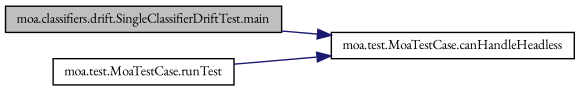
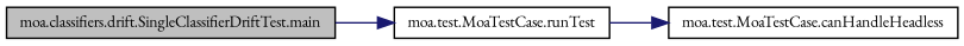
  digraph {
    fontname="EB Garamond"
    rankdir=LR
    node [color=black fillcolor=white fontname="EB Garamond" fontsize=10 shape=record style=filled]
    edge [color=midnightblue fontname="EB Garamond" fontsize=10 labelfontname=Helvetica labelfontsize=10 style=solid]
    n1 [fillcolor=grey75 fontcolor=black height=0.2 label="moa.classifiers.drift.SingleClassifierDriftTest.main" width=0.4]
    n2 [height=0.2 label="moa.test.MoaTestCase.runTest" width=0.4]
    n3 [height=0.2 label="moa.test.MoaTestCase.canHandleHeadless" width=0.4]
-   n1 -> n3
+   n1 -> n2
    n2 -> n3
  }
